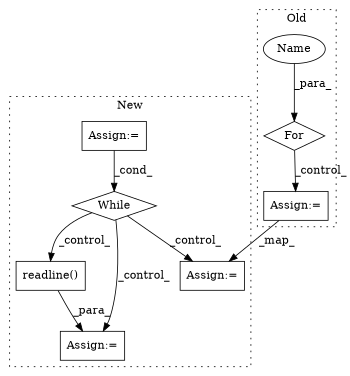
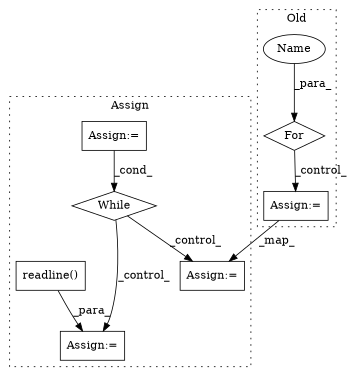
  digraph {
    fontname="DejaVu Serif"
    node [a=68 fontname="DejaVu Serif" l=3 shape=box]
    edge [fontname="DejaVu Serif"]
    n1 [a=107 l="4,10" label=For s="17875,17920" shape=diamond]
    n2 [a=87 l=8 label=Name s=17884 shape=ellipse]
    n3 [label="Assign:=" s=17934]
    n4 [a=75 l=16 label="readline()" s=18038]
    n5 [a=52 l="6,14" label=While s="17411,17439" shape=diamond]
    n6 [label="Assign:=" s=18035]
    n7 [label="Assign:=" s=17834]
    n8 [label="Assign:=" s=17398]
    subgraph cluster_1 {
      label=Old
      style=dotted
      n1
      n2
      n3
    }
    subgraph cluster_2 {
-     label=New
+     label=Assign
      style=dotted
      n4
      n5
      n6
      n7
      n8
    }
    n1 -> n3 [label=_control_]
    n2 -> n1 [label=_para_]
    n3 -> n7 [label=_map_]
    n4 -> n6 [label=_para_]
-   n5 -> n4 [label=_control_]
    n5 -> n6 [label=_control_]
    n5 -> n7 [label=_control_]
    n8 -> n5 [label=_cond_]
  }
